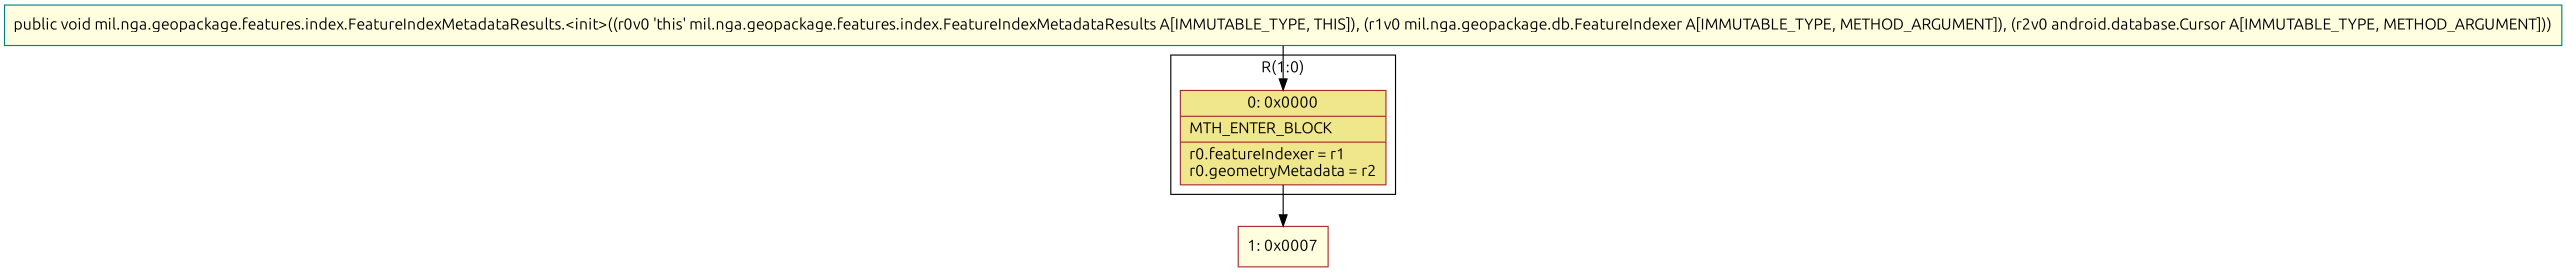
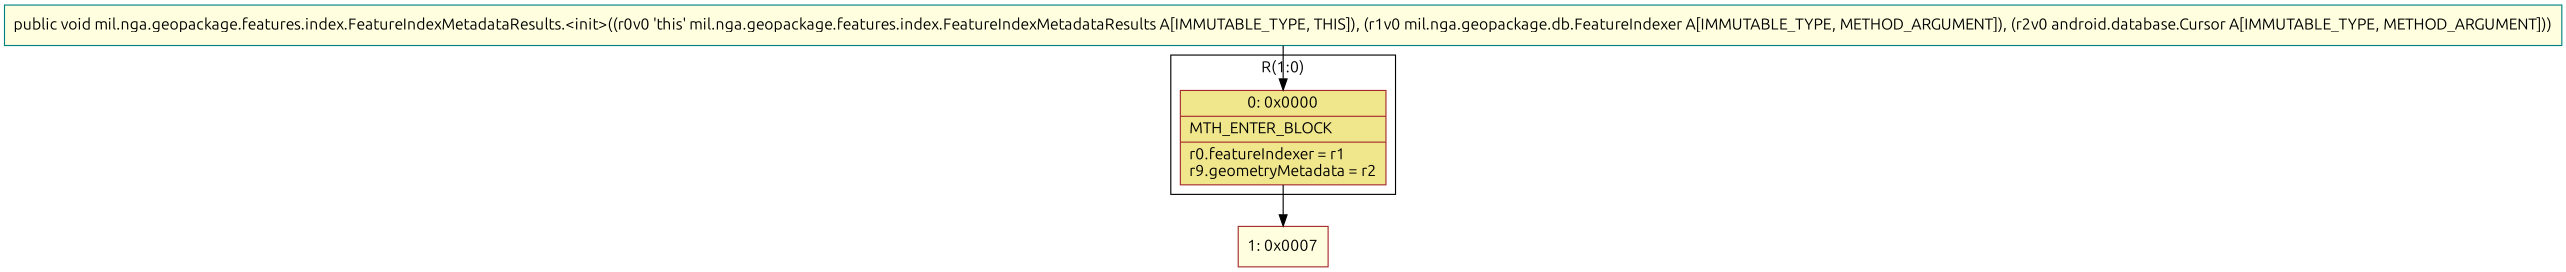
  digraph {
    fontname=Ubuntu
    node [color=brown shape=record style=filled fillcolor=lightyellow fontname=Ubuntu]
    edge [fontname=Ubuntu]
-   n1 [label="{0\:\ 0x0000|MTH_ENTER_BLOCK\l|r0.featureIndexer = r1\lr0.geometryMetadata = r2\l}" fillcolor=khaki]
+   n1 [label="{0\:\ 0x0000|MTH_ENTER_BLOCK\l|r0.featureIndexer = r1\lr9.geometryMetadata = r2\l}" fillcolor=khaki]
    n2 [label="{1\:\ 0x0007}"]
    n3 [label="{public void mil.nga.geopackage.features.index.FeatureIndexMetadataResults.\<init\>((r0v0 'this' mil.nga.geopackage.features.index.FeatureIndexMetadataResults A[IMMUTABLE_TYPE, THIS]), (r1v0 mil.nga.geopackage.db.FeatureIndexer A[IMMUTABLE_TYPE, METHOD_ARGUMENT]), (r2v0 android.database.Cursor A[IMMUTABLE_TYPE, METHOD_ARGUMENT])) }" color=teal]
    subgraph cluster_1 {
      label="R(1:0)"
      n1
    }
    n1 -> n2
    n3 -> n1
  }
